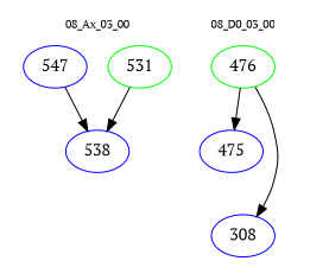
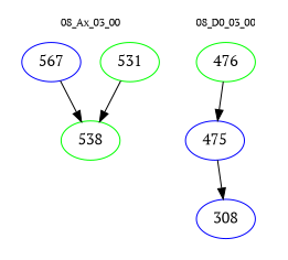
  digraph {
    fontname="PT Serif"
    node [color=blue fontname="PT Serif"]
    edge [color=black fontname="PT Serif"]
    n1 [color=green label=531]
-   n2 [label=538]
-   n3 [label=547]
+   n2 [color=green label=538]
+   n3 [label=567]
    n4 [color=green label=476]
    n5 [label=475]
    n6 [label=308]
    subgraph cluster_1 {
      color=white
      fontsize=10
      label="08_Ax_03_00"
      n1
      n2
      n3
    }
    subgraph cluster_2 {
      color=white
      fontsize=10
      label="08_D0_03_00"
      n4
      n5
      n6
    }
    n1 -> n2
    n3 -> n2
    n4 -> n5
-   n4 -> n6
+   n5 -> n6
  }
